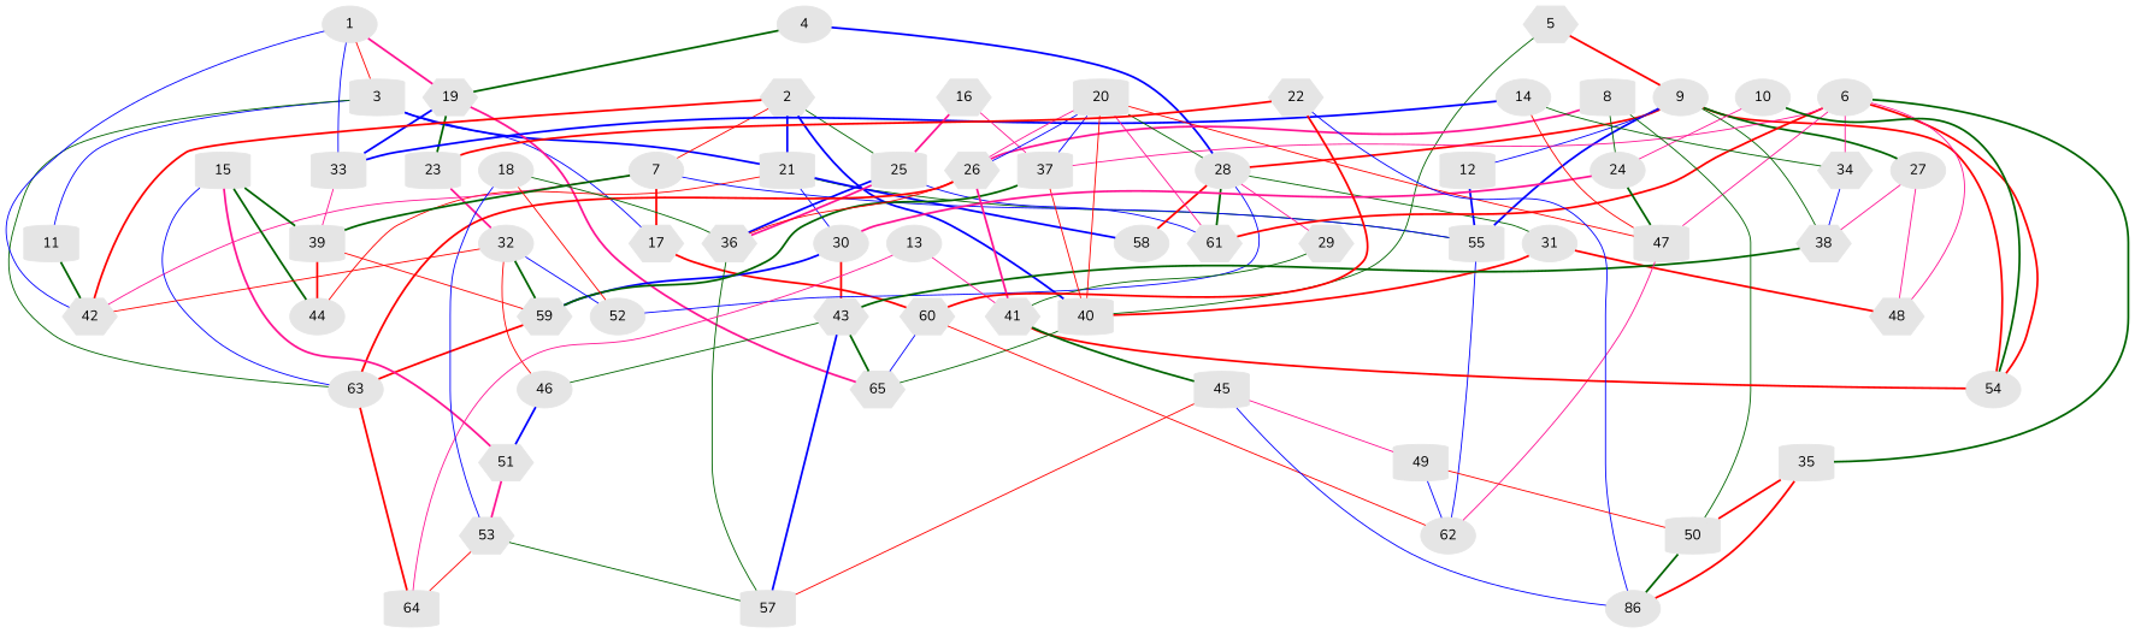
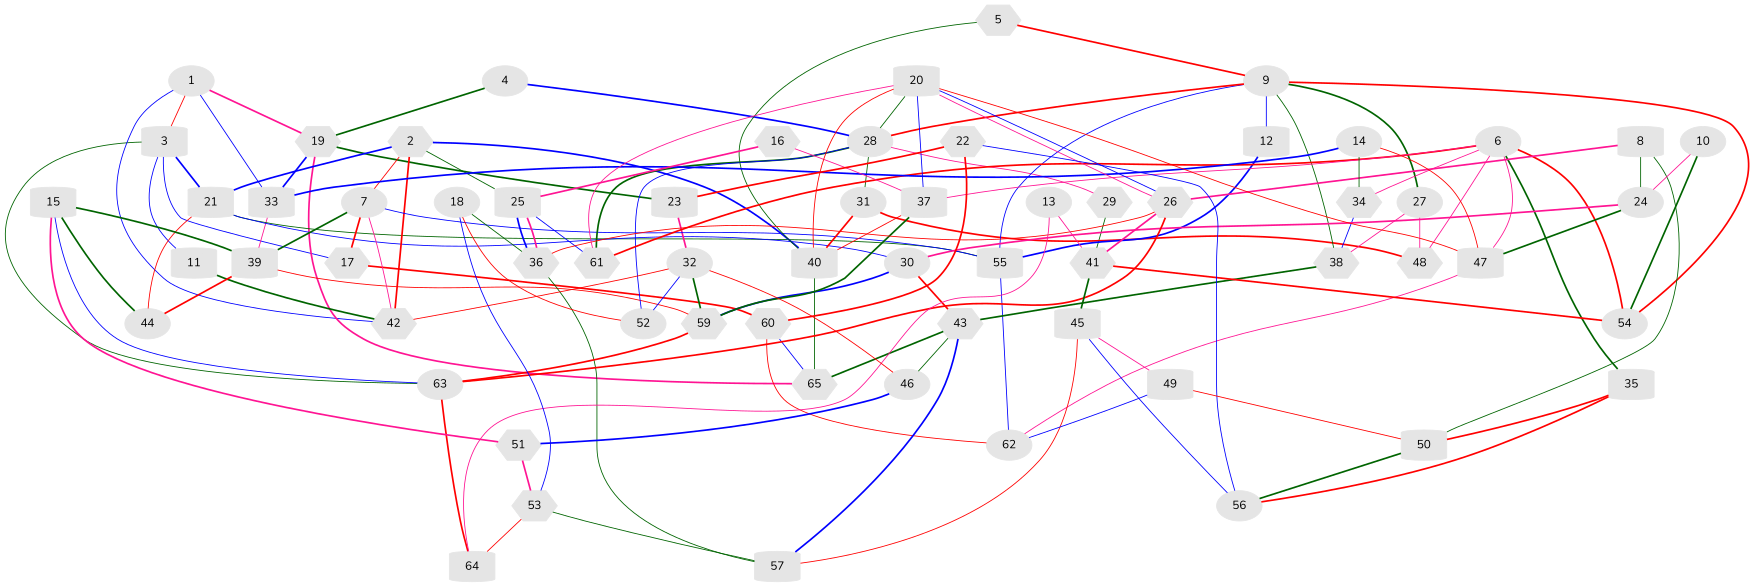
  graph {
    fontname=Nunito
    node [color=gray90 fontname=Nunito shape=ellipse style=filled]
    edge [color=red fontname=Nunito style=solid]
    3 [shape=cylinder]
    1
    19 [shape=hexagon]
    33 [shape=cylinder]
    42 [shape=hexagon]
    21 [shape=cylinder]
    11 [shape=cylinder]
    63
    17 [shape=hexagon]
    23 [shape=cylinder]
    65 [shape=hexagon]
    39 [shape=cylinder]
    2 [shape=hexagon]
    7
    25 [shape=cylinder]
    40 [shape=cylinder]
    55 [shape=cylinder]
    44
    30
-   58
    61 [shape=hexagon]
    36 [shape=hexagon]
    60 [shape=hexagon]
    62
    64 [shape=cylinder]
    4
    28
    52
    29 [shape=hexagon]
    31
    5 [shape=hexagon]
    9
    54
    12 [shape=cylinder]
    27
    38 [shape=hexagon]
    34 [shape=hexagon]
    6
    35 [shape=cylinder]
    37 [shape=cylinder]
    47 [shape=cylinder]
    48 [shape=hexagon]
    50 [shape=cylinder]
-   56 [label=86]
+   56
    59 [shape=hexagon]
    8 [shape=cylinder]
    24
    26 [shape=hexagon]
    41 [shape=hexagon]
    43 [shape=hexagon]
    10
    13
    45 [shape=cylinder]
    14
    15 [shape=cylinder]
    51 [shape=hexagon]
    53 [shape=hexagon]
    16 [shape=hexagon]
    18
    57 [shape=cylinder]
    32
    20 [shape=cylinder]
    22 [shape=hexagon]
    46
    49 [shape=cylinder]
    3 -- 21 [color=blue style=bold]
    3 -- 11 [color=blue]
    3 -- 63 [color=darkgreen]
    3 -- 17 [color=blue]
    1 -- 3
    1 -- 19 [color=deeppink style=bold]
    1 -- 33 [color=blue]
    1 -- 42 [color=blue]
    19 -- 33 [color=blue style=bold]
    19 -- 23 [color=darkgreen style=bold]
    19 -- 65 [color=deeppink style=bold]
    33 -- 39 [color=deeppink]
    21 -- 55 [color=darkgreen]
    21 -- 44
    21 -- 30 [color=blue]
-   21 -- 58 [color=blue style=bold]
    11 -- 42 [color=darkgreen style=bold]
    63 -- 64 [style=bold]
    17 -- 60 [style=bold]
    23 -- 32 [color=deeppink style=bold]
    39 -- 44 [style=bold]
    39 -- 59
    2 -- 42 [style=bold]
    2 -- 21 [color=blue style=bold]
    2 -- 7
    2 -- 25 [color=darkgreen]
    2 -- 40 [color=blue style=bold]
    7 -- 42 [color=deeppink]
    7 -- 17 [style=bold]
    7 -- 39 [color=darkgreen style=bold]
    7 -- 55 [color=blue]
    25 -- 61 [color=blue]
    25 -- 36 [color=blue style=bold]
    25 -- 36 [color=deeppink style=bold]
    40 -- 65 [color=darkgreen]
    55 -- 62 [color=blue]
    30 -- 59 [color=blue style=bold]
    30 -- 43 [style=bold]
    36 -- 57 [color=darkgreen]
    60 -- 65 [color=blue]
    60 -- 62
    4 -- 19 [color=darkgreen style=bold]
    4 -- 28 [color=blue style=bold]
-   28 -- 58 [style=bold]
    28 -- 61 [color=darkgreen style=bold]
    28 -- 52 [color=blue]
    28 -- 29 [color=deeppink]
    28 -- 31 [color=darkgreen]
    29 -- 41 [color=darkgreen]
    31 -- 40 [style=bold]
    31 -- 48 [style=bold]
    5 -- 40 [color=darkgreen]
    5 -- 9 [style=bold]
-   9 -- 55 [color=blue style=bold]
+   9 -- 55 [color=blue]
    9 -- 28 [style=bold]
    9 -- 54 [style=bold]
    9 -- 12 [color=blue]
    9 -- 27 [color=darkgreen style=bold]
    9 -- 38 [color=darkgreen]
    12 -- 55 [color=blue style=bold]
    27 -- 38 [color=deeppink]
    27 -- 48 [color=deeppink]
    38 -- 43 [color=darkgreen style=bold]
    34 -- 38 [color=blue]
    6 -- 61 [style=bold]
    6 -- 54 [style=bold]
    6 -- 34 [color=deeppink]
    6 -- 35 [color=darkgreen style=bold]
    6 -- 37 [color=deeppink]
    6 -- 47 [color=deeppink]
    6 -- 48 [color=deeppink]
    35 -- 50 [style=bold]
    35 -- 56 [style=bold]
    37 -- 40
    37 -- 59 [color=darkgreen style=bold]
    47 -- 62 [color=deeppink]
    50 -- 56 [color=darkgreen style=bold]
    59 -- 63 [style=bold]
    8 -- 50 [color=darkgreen]
    8 -- 24 [color=darkgreen]
    8 -- 26 [color=deeppink style=bold]
    24 -- 30 [color=deeppink style=bold]
    24 -- 47 [color=darkgreen style=bold]
    26 -- 63 [style=bold]
    26 -- 36
    26 -- 41 [color=deeppink style=bold]
    41 -- 54 [style=bold]
    41 -- 45 [color=darkgreen style=bold]
    43 -- 65 [color=darkgreen style=bold]
    43 -- 57 [color=blue style=bold]
    43 -- 46 [color=darkgreen]
    10 -- 54 [color=darkgreen style=bold]
    10 -- 24 [color=deeppink]
    13 -- 64 [color=deeppink]
    13 -- 41 [color=deeppink]
    45 -- 56 [color=blue]
    45 -- 57
    45 -- 49 [color=deeppink]
    14 -- 33 [color=blue style=bold]
    14 -- 34 [color=darkgreen]
    14 -- 47
    15 -- 63 [color=blue]
    15 -- 39 [color=darkgreen style=bold]
    15 -- 44 [color=darkgreen style=bold]
    15 -- 51 [color=deeppink style=bold]
    51 -- 53 [color=deeppink style=bold]
    53 -- 64
    53 -- 57 [color=darkgreen]
    16 -- 25 [color=deeppink style=bold]
    16 -- 37 [color=deeppink]
    18 -- 36 [color=darkgreen]
    18 -- 52
    18 -- 53 [color=blue]
    32 -- 42
    32 -- 52 [color=blue]
    32 -- 59 [color=darkgreen style=bold]
    32 -- 46
    20 -- 40
    20 -- 61 [color=deeppink]
    20 -- 28 [color=darkgreen]
    20 -- 37 [color=blue]
    20 -- 47
    20 -- 26 [color=deeppink]
    20 -- 26 [color=blue]
    22 -- 23 [style=bold]
    22 -- 60 [style=bold]
    22 -- 56 [color=blue]
    46 -- 51 [color=blue style=bold]
    49 -- 62 [color=blue]
    49 -- 50
  }
